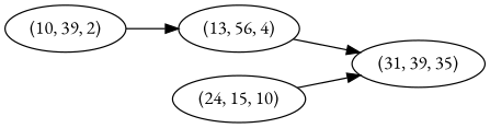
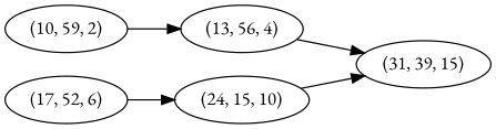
  digraph {
    fontname="EB Garamond"
    rankdir=LR
    node [fontname="EB Garamond"]
    edge [fontname="EB Garamond"]
-   "(10, 59, 2)" [label="(10, 39, 2)"]
+   "(10, 59, 2)"
    "(13, 56, 4)"
-   "(31, 39, 15)" [label="(31, 39, 35)"]
+   "(31, 39, 15)"
    n4 [label="(24, 15, 10)"]
+   "(17, 52, 6)"
    "(10, 59, 2)" -> "(13, 56, 4)"
    "(13, 56, 4)" -> "(31, 39, 15)"
    n4 -> "(31, 39, 15)"
+   "(17, 52, 6)" -> n4
  }
